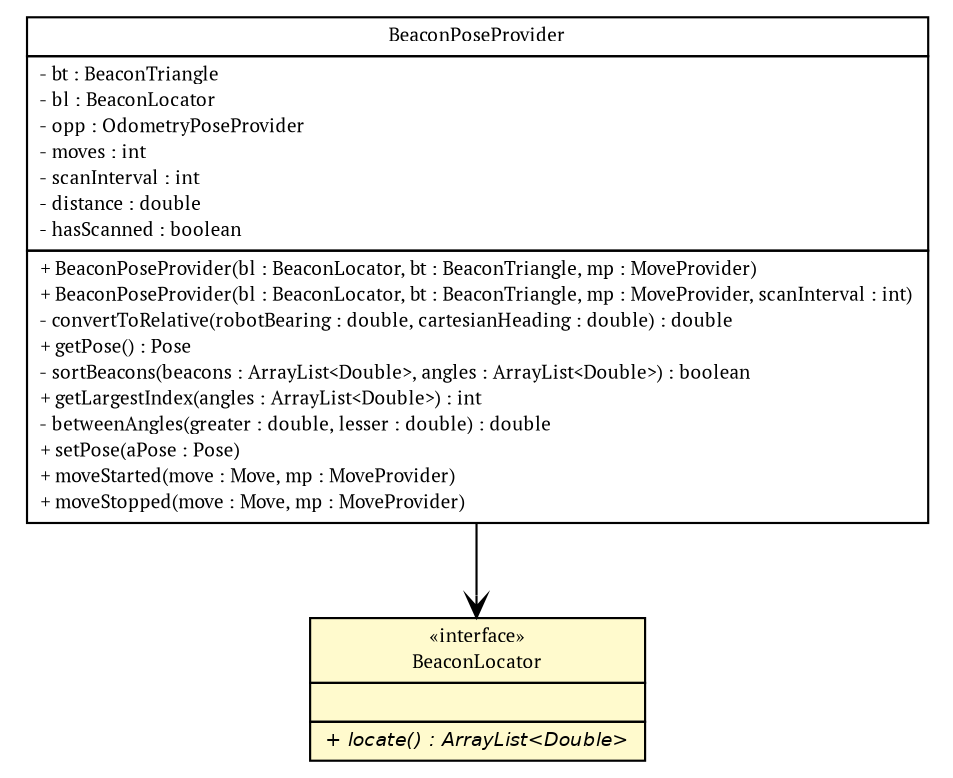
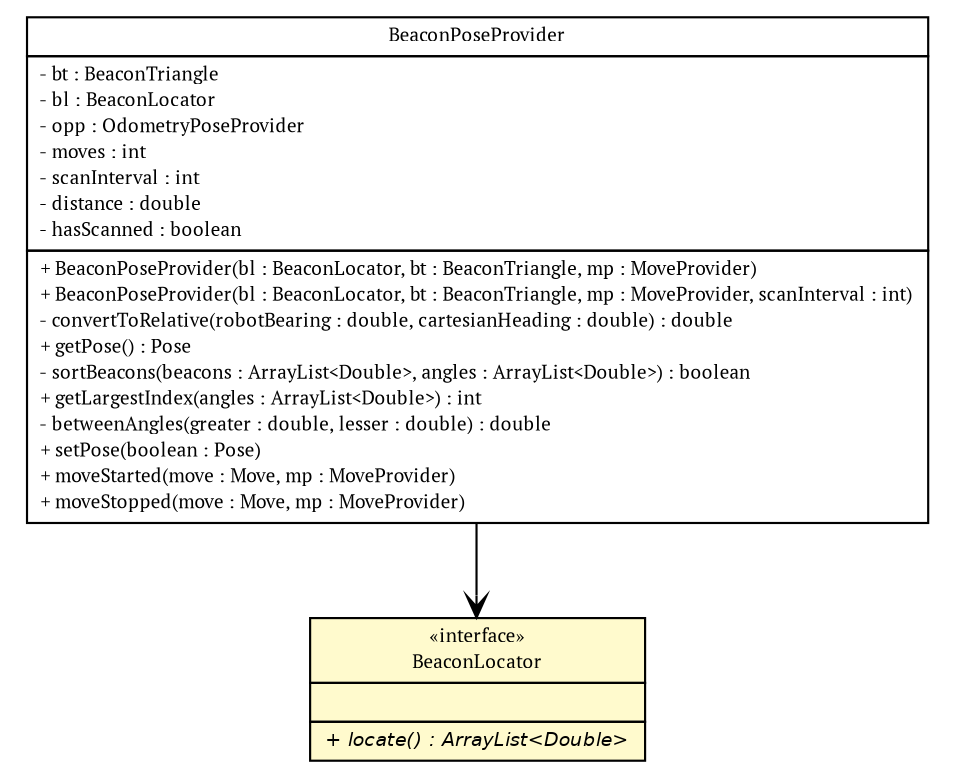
  digraph {
    nodesep=0.25
    ranksep=0.5
    fontname="PT Serif"
    node [fontcolor=black fontname="PT Serif" fontsize=9.0 shape=plaintext]
    n1 [label=<<table title="lejos.robotics.localization.BeaconLocator" border="0" cellborder="1" cellspacing="0" cellpadding="2" port="p" bgcolor="lemonChiffon" href="./BeaconLocator.html"> 		<tr><td><table border="0" cellspacing="0" cellpadding="1"> <tr><td align="center" balign="center"> &#171;interface&#187; </td></tr> <tr><td align="center" balign="center"> BeaconLocator </td></tr> 		</table></td></tr> 		<tr><td><table border="0" cellspacing="0" cellpadding="1"> <tr><td align="left" balign="left">  </td></tr> 		</table></td></tr> 		<tr><td><table border="0" cellspacing="0" cellpadding="1"> <tr><td align="left" balign="left"><font face="Helvetica-Oblique" point-size="9.0"> + locate() : ArrayList&lt;Double&gt; </font></td></tr> 		</table></td></tr> 		</table>>]
-   n2 [label=<<table title="lejos.robotics.localization.BeaconPoseProvider" border="0" cellborder="1" cellspacing="0" cellpadding="2" port="p" href="./BeaconPoseProvider.html"> 		<tr><td><table border="0" cellspacing="0" cellpadding="1"> <tr><td align="center" balign="center"> BeaconPoseProvider </td></tr> 		</table></td></tr> 		<tr><td><table border="0" cellspacing="0" cellpadding="1"> <tr><td align="left" balign="left"> - bt : BeaconTriangle </td></tr> <tr><td align="left" balign="left"> - bl : BeaconLocator </td></tr> <tr><td align="left" balign="left"> - opp : OdometryPoseProvider </td></tr> <tr><td align="left" balign="left"> - moves : int </td></tr> <tr><td align="left" balign="left"> - scanInterval : int </td></tr> <tr><td align="left" balign="left"> - distance : double </td></tr> <tr><td align="left" balign="left"> - hasScanned : boolean </td></tr> 		</table></td></tr> 		<tr><td><table border="0" cellspacing="0" cellpadding="1"> <tr><td align="left" balign="left"> + BeaconPoseProvider(bl : BeaconLocator, bt : BeaconTriangle, mp : MoveProvider) </td></tr> <tr><td align="left" balign="left"> + BeaconPoseProvider(bl : BeaconLocator, bt : BeaconTriangle, mp : MoveProvider, scanInterval : int) </td></tr> <tr><td align="left" balign="left"> - convertToRelative(robotBearing : double, cartesianHeading : double) : double </td></tr> <tr><td align="left" balign="left"> + getPose() : Pose </td></tr> <tr><td align="left" balign="left"> - sortBeacons(beacons : ArrayList&lt;Double&gt;, angles : ArrayList&lt;Double&gt;) : boolean </td></tr> <tr><td align="left" balign="left"> + getLargestIndex(angles : ArrayList&lt;Double&gt;) : int </td></tr> <tr><td align="left" balign="left"> - betweenAngles(greater : double, lesser : double) : double </td></tr> <tr><td align="left" balign="left"> + setPose(aPose : Pose) </td></tr> <tr><td align="left" balign="left"> + moveStarted(move : Move, mp : MoveProvider) </td></tr> <tr><td align="left" balign="left"> + moveStopped(move : Move, mp : MoveProvider) </td></tr> 		</table></td></tr> 		</table>>]
+   n2 [label=<<table title="lejos.robotics.localization.BeaconPoseProvider" border="0" cellborder="1" cellspacing="0" cellpadding="2" port="p" href="./BeaconPoseProvider.html"> 		<tr><td><table border="0" cellspacing="0" cellpadding="1"> <tr><td align="center" balign="center"> BeaconPoseProvider </td></tr> 		</table></td></tr> 		<tr><td><table border="0" cellspacing="0" cellpadding="1"> <tr><td align="left" balign="left"> - bt : BeaconTriangle </td></tr> <tr><td align="left" balign="left"> - bl : BeaconLocator </td></tr> <tr><td align="left" balign="left"> - opp : OdometryPoseProvider </td></tr> <tr><td align="left" balign="left"> - moves : int </td></tr> <tr><td align="left" balign="left"> - scanInterval : int </td></tr> <tr><td align="left" balign="left"> - distance : double </td></tr> <tr><td align="left" balign="left"> - hasScanned : boolean </td></tr> 		</table></td></tr> 		<tr><td><table border="0" cellspacing="0" cellpadding="1"> <tr><td align="left" balign="left"> + BeaconPoseProvider(bl : BeaconLocator, bt : BeaconTriangle, mp : MoveProvider) </td></tr> <tr><td align="left" balign="left"> + BeaconPoseProvider(bl : BeaconLocator, bt : BeaconTriangle, mp : MoveProvider, scanInterval : int) </td></tr> <tr><td align="left" balign="left"> - convertToRelative(robotBearing : double, cartesianHeading : double) : double </td></tr> <tr><td align="left" balign="left"> + getPose() : Pose </td></tr> <tr><td align="left" balign="left"> - sortBeacons(beacons : ArrayList&lt;Double&gt;, angles : ArrayList&lt;Double&gt;) : boolean </td></tr> <tr><td align="left" balign="left"> + getLargestIndex(angles : ArrayList&lt;Double&gt;) : int </td></tr> <tr><td align="left" balign="left"> - betweenAngles(greater : double, lesser : double) : double </td></tr> <tr><td align="left" balign="left"> + setPose(boolean : Pose) </td></tr> <tr><td align="left" balign="left"> + moveStarted(move : Move, mp : MoveProvider) </td></tr> <tr><td align="left" balign="left"> + moveStopped(move : Move, mp : MoveProvider) </td></tr> 		</table></td></tr> 		</table>>]
    n2 -> n1 [arrowhead=open color=black fontcolor=black fontname="PT Serif" fontsize=10.0 headport=p labelfontname=Helvetica labelfontsize=10 tailport=p]
  }
